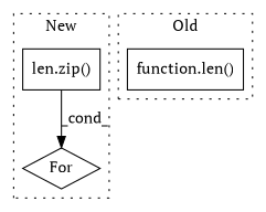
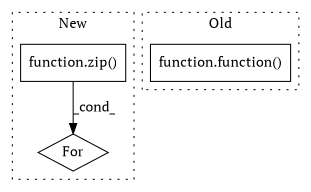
  digraph {
    fontname="PT Serif"
    node [a=75 l="4,1" shape=box fontname="PT Serif"]
-   n1 [label="len.zip()" s="31631,31660"]
+   n1 [label="function.zip()" s="31631,31660"]
    n2 [a=107 l="4,14" label=For s="31600,31661" shape=diamond]
-   n3 [label="function.len()" s="33140,33155"]
+   n3 [label="function.function()" s="33140,33155"]
    subgraph cluster_1 {
      label=New
      style=dotted
      n1
      n2
    }
    subgraph cluster_2 {
      label=Old
      style=dotted
      n3
    }
    n1 -> n2 [label=_cond_ fontname="PT Serif"]
  }
